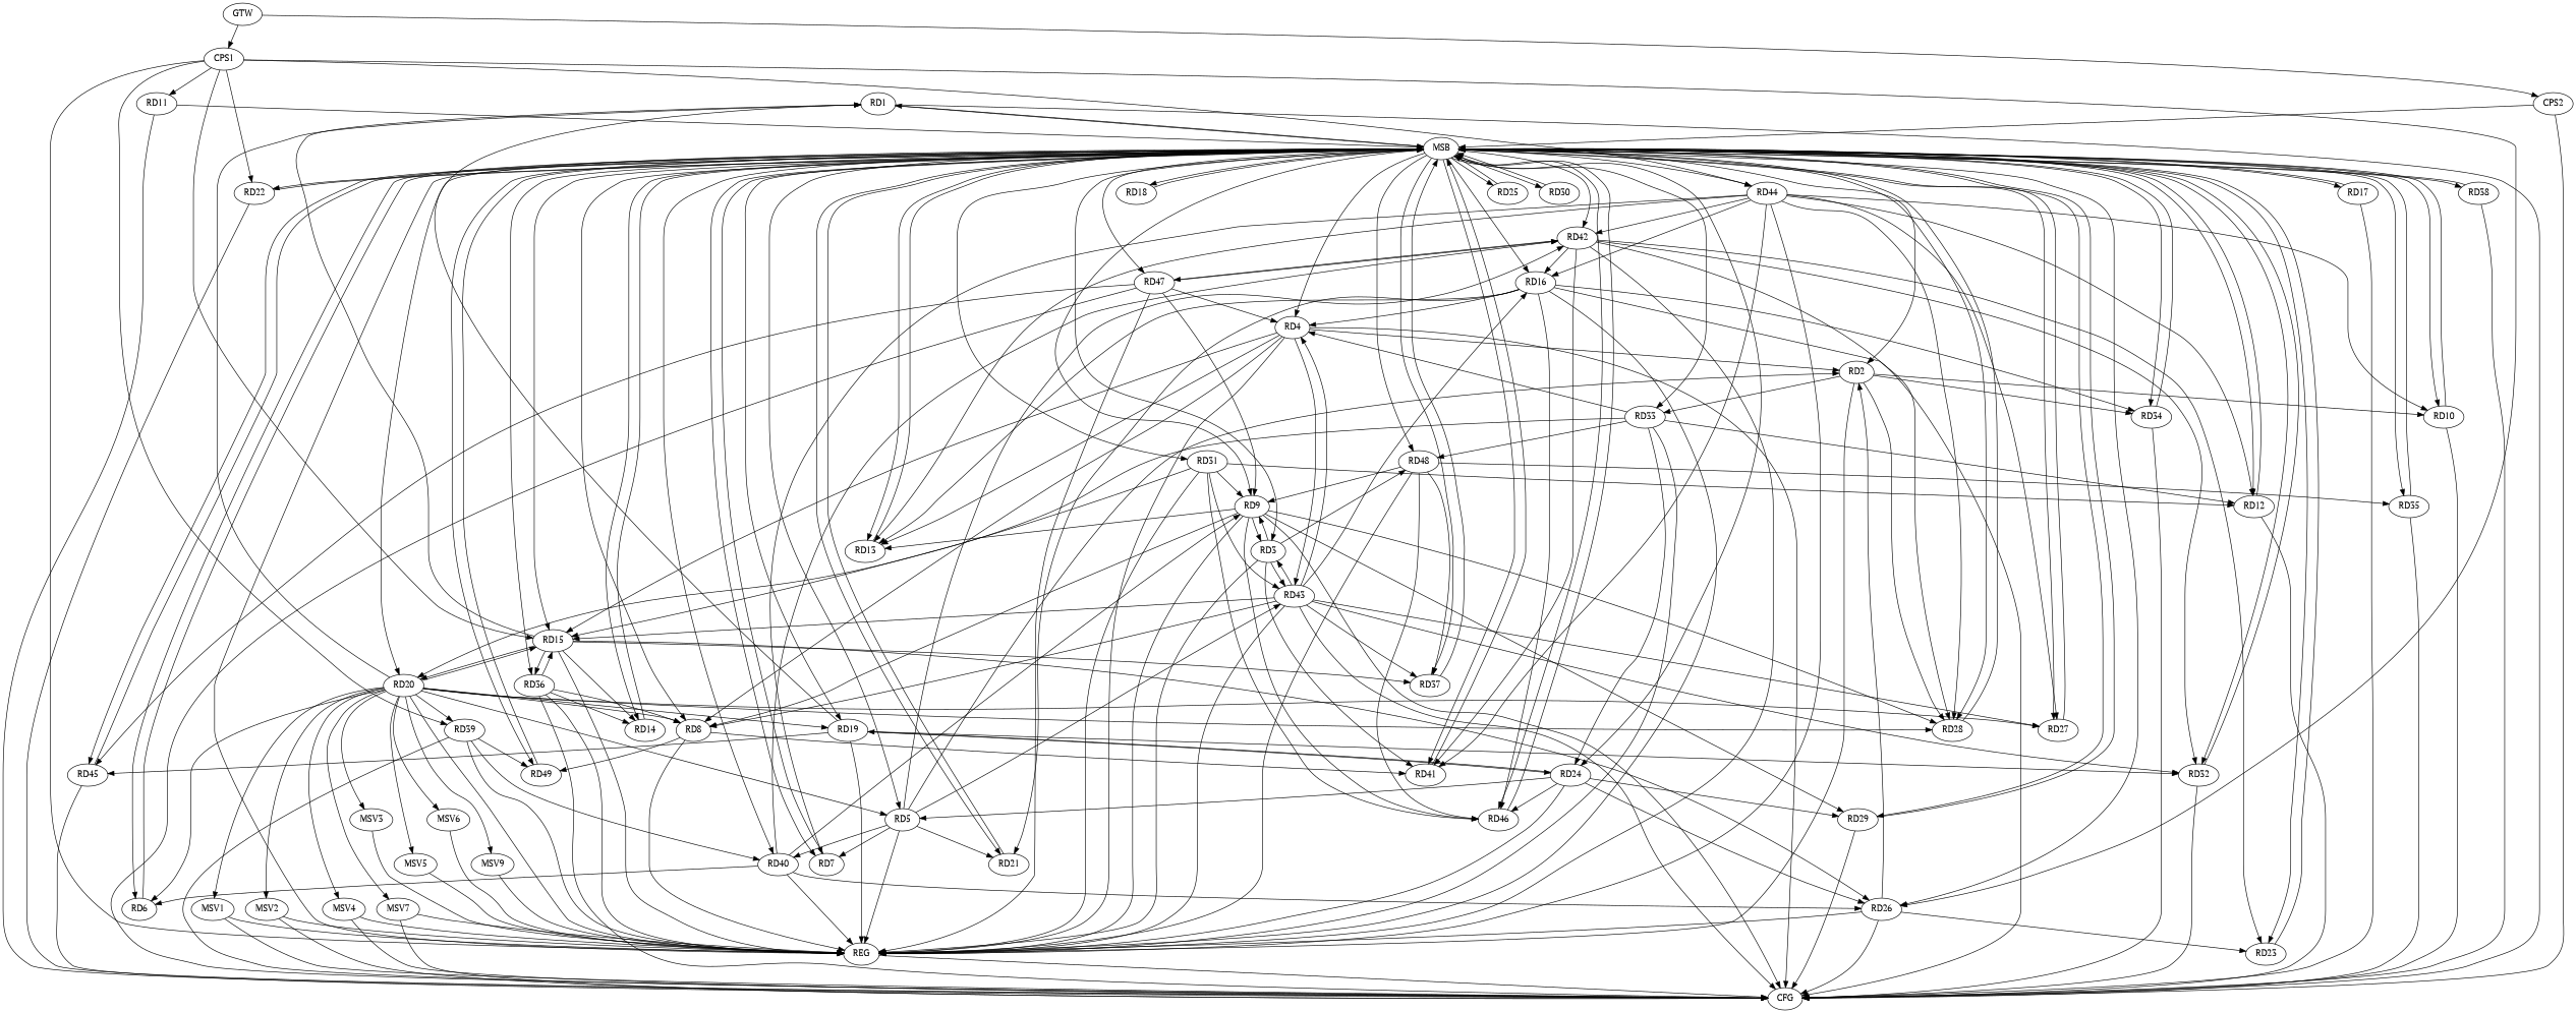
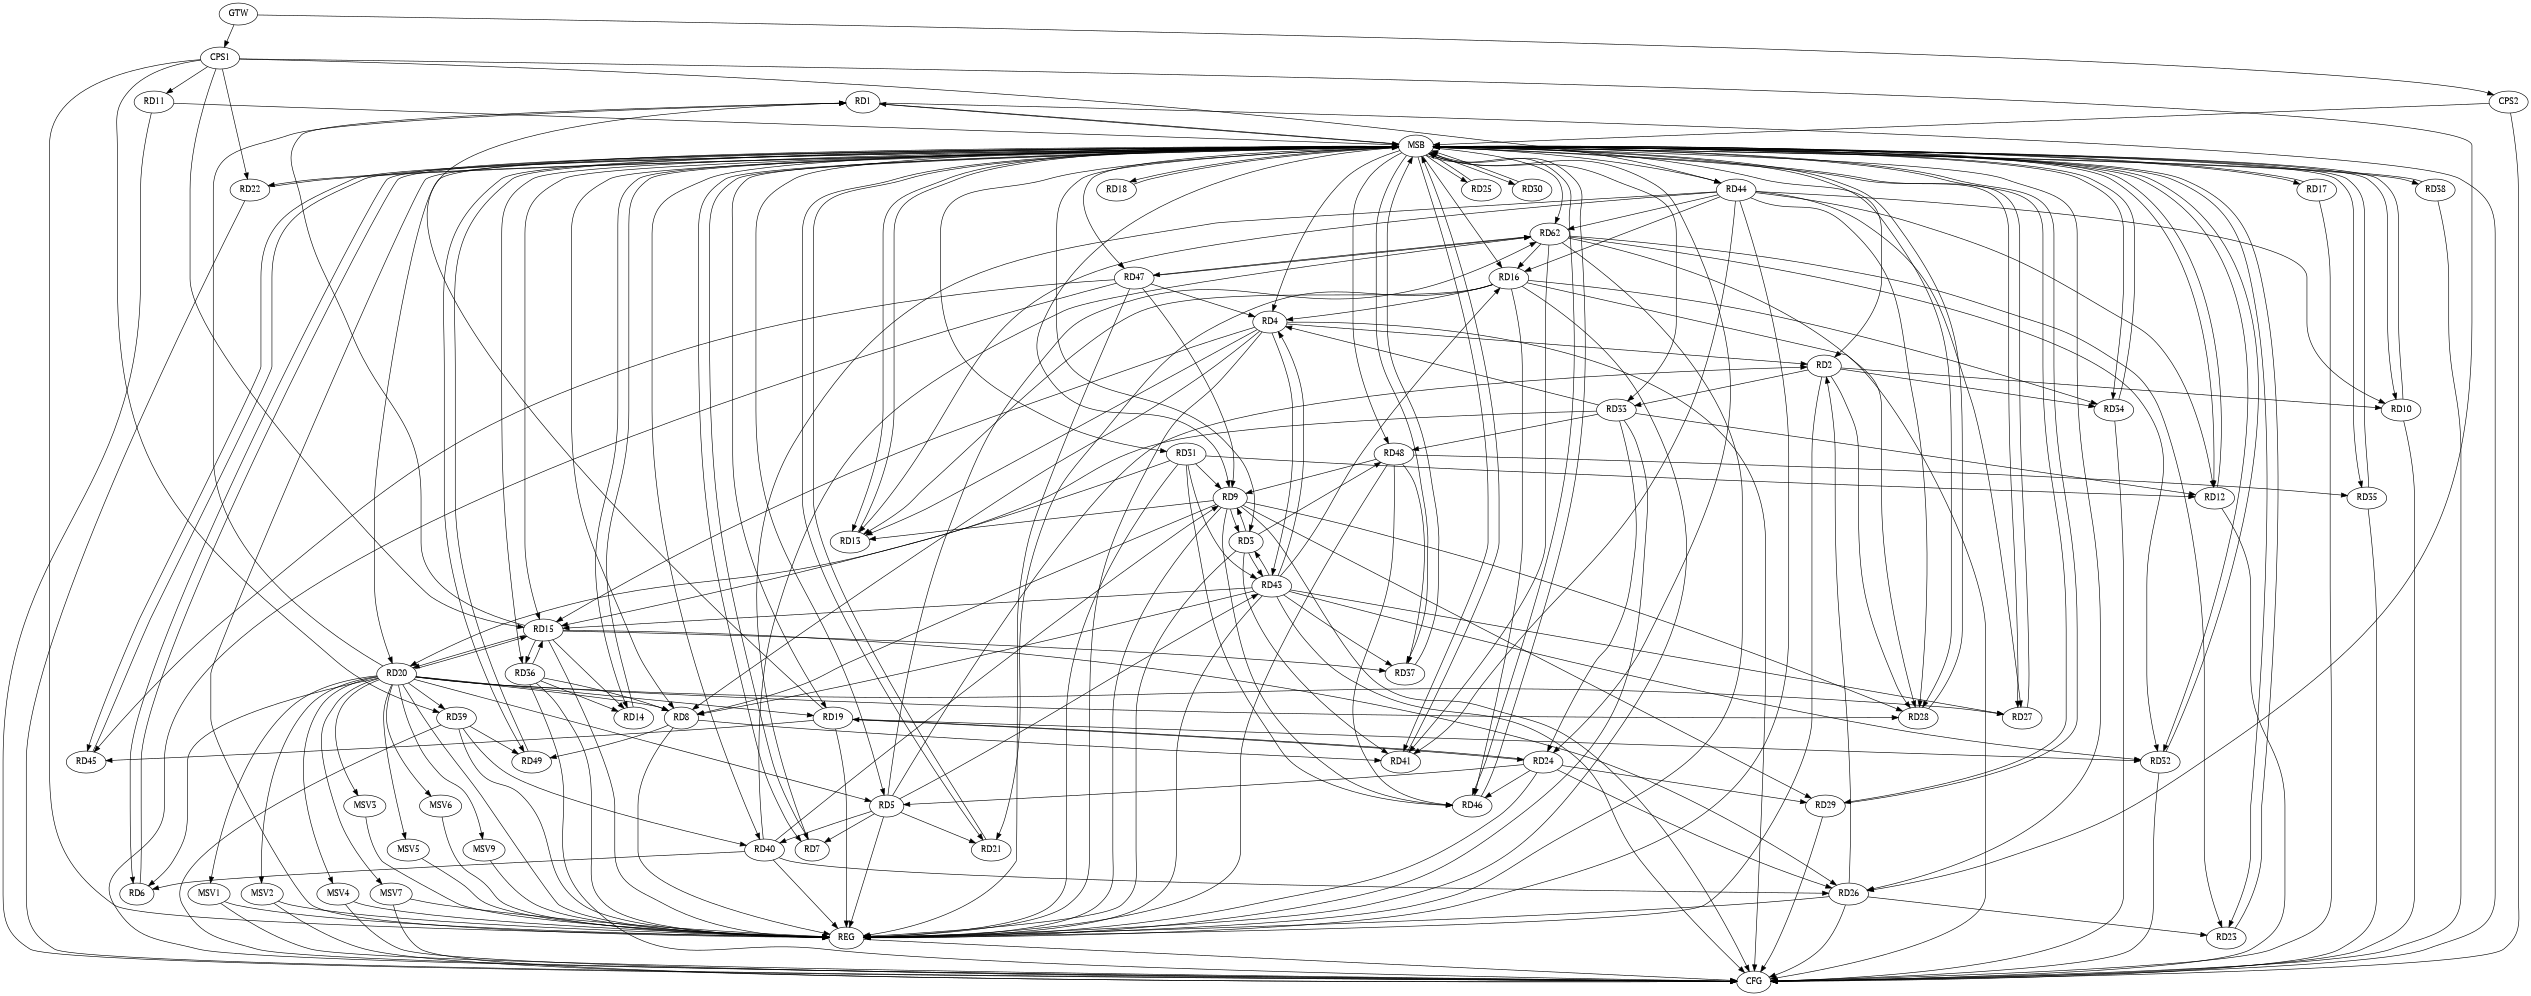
  strict digraph {
    fontname="PT Serif"
    node [fontname="PT Serif"]
    edge [fontname="PT Serif"]
    n1 [label=RD1]
    n2 [label=MSB]
    n3 [label=CFG]
    n4 [label=RD2]
    n5 [label=RD10]
    n6 [label=RD28]
    n7 [label=RD33]
    n8 [label=RD34]
    n9 [label=REG]
    n10 [label=RD3]
    n11 [label=RD9]
    n12 [label=RD41]
    n13 [label=RD48]
    n14 [label=RD4]
    n15 [label=RD8]
    n16 [label=RD13]
    n17 [label=RD15]
    n18 [label=RD5]
    n19 [label=RD7]
    n20 [label=RD21]
    n21 [label=RD40]
-   n22 [label=RD42]
+   n22 [label=RD62]
    n23 [label=RD6]
    n24 [label=RD49]
    n25 [label=RD29]
    n26 [label=RD46]
    n27 [label=RD12]
    n28 [label=RD14]
    n29 [label=RD20]
    n30 [label=RD26]
    n31 [label=RD36]
    n32 [label=RD37]
    n33 [label=RD16]
    n34 [label=RD17]
    n35 [label=RD18]
    n36 [label=RD19]
    n37 [label=RD24]
    n38 [label=RD32]
    n39 [label=RD45]
    n40 [label=RD27]
    n41 [label=RD22]
    n42 [label=RD23]
    n43 [label=RD25]
    n44 [label=RD30]
    n45 [label=RD31]
    n46 [label=RD35]
    n47 [label=RD38]
    n48 [label=RD47]
    n49 [label=RD44]
    n50 [label=RD43]
    n51 [label=RD11]
    n52 [label=RD39]
    n53 [label=MSV1]
    n54 [label=MSV2]
    n55 [label=MSV3]
    n56 [label=MSV4]
    n57 [label=MSV5]
    n58 [label=MSV6]
    n59 [label=MSV7]
    n60 [label=MSV9]
    n61 [label=CPS1]
    n62 [label=CPS2]
    n63 [label=GTW]
    n1 -> n2
    n1 -> n3
    n2 -> n1
    n2 -> n4
    n2 -> n5
    n2 -> n6
    n2 -> n7
    n2 -> n8
    n2 -> n9
    n2 -> n10
    n2 -> n11
    n2 -> n12
    n2 -> n13
    n2 -> n14
    n2 -> n15
    n2 -> n16
    n2 -> n17
    n2 -> n18
    n2 -> n19
    n2 -> n20
    n2 -> n21
    n2 -> n22
    n2 -> n23
    n2 -> n24
    n2 -> n25
    n2 -> n26
    n2 -> n27
    n2 -> n28
    n2 -> n29
    n2 -> n30
    n2 -> n31
    n2 -> n32
    n2 -> n33
    n2 -> n34
    n2 -> n35
    n2 -> n36
    n2 -> n37
    n2 -> n38
    n2 -> n39
    n2 -> n40
    n2 -> n41
    n2 -> n42
    n2 -> n43
    n2 -> n44
    n2 -> n45
    n2 -> n46
    n2 -> n47
    n2 -> n48
    n2 -> n49
    n4 -> n5
    n4 -> n6
    n4 -> n7
    n4 -> n8
    n4 -> n9
    n5 -> n2
    n5 -> n3
    n6 -> n2
    n7 -> n9
    n7 -> n13
    n7 -> n14
    n7 -> n17
    n7 -> n27
    n7 -> n37
    n8 -> n2
    n8 -> n3
    n9 -> n3
    n10 -> n9
    n10 -> n11
    n10 -> n12
    n10 -> n13
    n10 -> n50
    n11 -> n3
    n11 -> n6
    n11 -> n9
    n11 -> n10
    n11 -> n15
    n11 -> n16
    n11 -> n25
    n11 -> n26
    n12 -> n2
    n13 -> n9
    n13 -> n11
    n13 -> n26
    n13 -> n32
    n13 -> n46
    n14 -> n3
    n14 -> n4
    n14 -> n9
    n14 -> n15
    n14 -> n16
    n14 -> n17
    n14 -> n50
    n15 -> n9
    n15 -> n12
    n15 -> n24
    n16 -> n2
    n17 -> n1
    n17 -> n9
    n17 -> n28
    n17 -> n29
    n17 -> n30
    n17 -> n31
    n17 -> n32
    n18 -> n4
    n18 -> n9
    n18 -> n19
    n18 -> n20
    n18 -> n21
    n18 -> n22
    n18 -> n50
    n19 -> n2
    n20 -> n2
    n21 -> n9
    n21 -> n11
    n21 -> n22
    n21 -> n23
    n21 -> n30
    n22 -> n6
    n22 -> n9
    n22 -> n12
    n22 -> n33
    n22 -> n38
    n22 -> n42
    n22 -> n48
    n23 -> n2
    n24 -> n2
    n25 -> n2
    n25 -> n3
    n26 -> n2
    n27 -> n2
    n27 -> n3
    n28 -> n2
    n29 -> n1
    n29 -> n6
    n29 -> n9
    n29 -> n15
    n29 -> n17
    n29 -> n18
    n29 -> n23
    n29 -> n36
    n29 -> n40
    n29 -> n52
    n29 -> n53
    n29 -> n54
    n29 -> n55
    n29 -> n56
    n29 -> n57
    n29 -> n58
    n29 -> n59
    n29 -> n60
    n30 -> n3
    n30 -> n4
    n30 -> n9
    n30 -> n42
    n31 -> n3
    n31 -> n9
    n31 -> n15
    n31 -> n17
    n31 -> n28
    n32 -> n2
    n33 -> n3
    n33 -> n8
    n33 -> n9
    n33 -> n14
    n33 -> n16
    n33 -> n20
    n33 -> n26
    n34 -> n2
    n34 -> n3
    n35 -> n2
    n36 -> n1
    n36 -> n9
    n36 -> n37
    n36 -> n38
    n36 -> n39
    n37 -> n9
    n37 -> n18
    n37 -> n25
    n37 -> n26
    n37 -> n30
    n37 -> n36
    n38 -> n2
    n38 -> n3
    n39 -> n2
-   n39 -> n3
    n40 -> n2
    n41 -> n2
    n41 -> n3
    n42 -> n2
    n43 -> n2
    n44 -> n2
    n45 -> n9
    n45 -> n11
    n45 -> n26
    n45 -> n27
    n45 -> n29
    n45 -> n50
    n46 -> n2
    n46 -> n3
    n47 -> n2
    n47 -> n3
    n48 -> n3
    n48 -> n9
    n48 -> n11
    n48 -> n14
    n48 -> n22
    n48 -> n39
    n49 -> n5
    n49 -> n6
    n49 -> n9
    n49 -> n12
    n49 -> n16
    n49 -> n19
    n49 -> n22
    n49 -> n27
    n49 -> n33
    n49 -> n40
    n50 -> n3
    n50 -> n9
    n50 -> n10
    n50 -> n14
    n50 -> n15
    n50 -> n17
    n50 -> n32
    n50 -> n33
    n50 -> n38
    n50 -> n40
    n51 -> n2
    n51 -> n3
    n52 -> n3
    n52 -> n9
    n52 -> n21
    n52 -> n24
    n53 -> n3
    n53 -> n9
    n54 -> n3
    n54 -> n9
    n55 -> n9
    n56 -> n3
    n56 -> n9
    n57 -> n9
    n58 -> n9
    n59 -> n3
    n59 -> n9
    n60 -> n9
    n61 -> n9
    n61 -> n17
    n61 -> n30
    n61 -> n41
    n61 -> n49
    n61 -> n51
    n61 -> n52
    n62 -> n2
    n62 -> n3
    n63 -> n61
    n63 -> n62
  }
